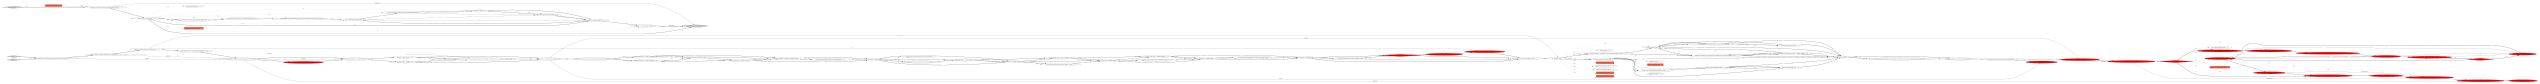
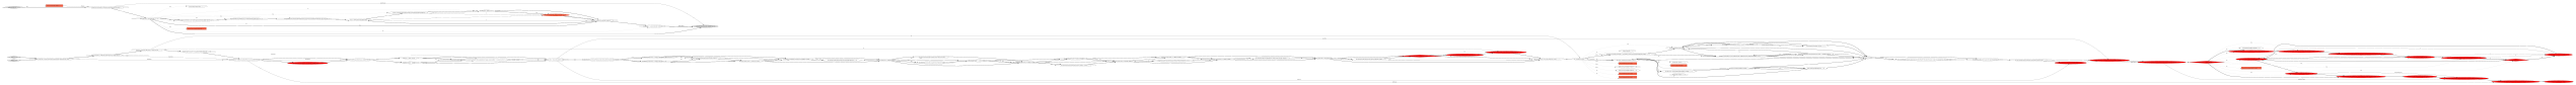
  digraph {
    fontname=Ubuntu
    rankdir=LR
    node [fillcolor=white fontname=Ubuntu shape=ellipse style=filled]
    edge [fontname=Ubuntu style=bold]
    n1 [label="td.totalHits != 1@@@11@@@['0', '1', '0']" shape=diamond]
    n2 [label="throw new SolrException(SolrException.ErrorCode.BAD_REQUEST,\"Error completing MLT request. Could not fetch \" + \"document with id (\" + uniqueValue + \"(\")@@@11@@@['1', '1', '0']"]
    n3 [label="ScoreDoc(( scoreDocs = td.scoreDocs@@@12@@@['1', '1', '0']"]
    n4 [label="MoreLikeThis mlt = new MoreLikeThis(req.getSearcher().getIndexReader())@@@13@@@['1', '1', '0']"]
    n5 [fillcolor=red label="Query rawMLTQuery = mlt.like(scoreDocs(0(.doc)@@@51@@@['0', '1', '0']"]
    n6 [fillcolor=red label="return mlt.like(scoreDocs(0(.doc)@@@46@@@['1', '0', '0']"]
    n7 [fillcolor=red label="newQ.add(q,clause.getOccur())@@@63@@@['0', '1', '0']"]
    n8 [fillcolor=red label="Query q = clause.getQuery()@@@58@@@['0', '1', '0']"]
    n9 [fillcolor=red label="boostedMLTQuery = newQ.build()@@@65@@@['0', '1', '0']"]
    n10 [fillcolor=red label="Float b = boostFields.get(((TermQuery)q).getTerm().field())@@@59@@@['0', '1', '0']"]
    n11 [fillcolor=red label="q = new BoostQuery(q,b)@@@61@@@['0', '1', '0']"]
    n12 [fillcolor=red label="BooleanQuery.Builder realMLTQuery = new BooleanQuery.Builder()@@@67@@@['0', '1', '0']"]
    n13 [fillcolor=red label="realMLTQuery.add(boostedMLTQuery,BooleanClause.Occur.MUST)@@@69@@@['0', '1', '0']"]
    n14 [fillcolor=tomato label="BooleanClause clause@@@57@@@['0', '1', '0']" shape=box]
    n15 [fillcolor=red label="realMLTQuery.add(docIdQuery,BooleanClause.Occur.MUST_NOT)@@@70@@@['0', '1', '0']"]
    n16 [fillcolor=red label="return realMLTQuery.build()@@@71@@@['0', '1', '0']"]
    n17 [label="strings@@@27@@@['1', '0', '0']"]
    n18 [fillcolor=red label="newQ.setDisableCoord(boostedMLTQuery.isCoordDisabled())@@@55@@@['0', '1', '0']"]
    n19 [fillcolor=red label="newQ.setMinimumNumberShouldMatch(boostedMLTQuery.getMinimumNumberShouldMatch())@@@56@@@['0', '1', '0']"]
    n20 [label="BooleanQuery.Builder newQ = new BooleanQuery.Builder()@@@5@@@['0', '0', '1']"]
    n21 [label="newQ.setDisableCoord(boostedQuery.isCoordDisabled())@@@6@@@['0', '0', '1']"]
    n22 [label="newQ.setMinimumNumberShouldMatch(boostedQuery.getMinimumNumberShouldMatch())@@@7@@@['0', '0', '1']"]
    n23 [fillcolor=red label="BooleanQuery.Builder newQ = new BooleanQuery.Builder()@@@54@@@['0', '1', '0']"]
-   n24 [label="q = new BoostQuery(q,b)@@@12@@@['0', '0', '1']"]
+   n24 [fillcolor=tomato label="q = new BoostQuery(q,b)@@@12@@@['0', '0', '1']"]
    n25 [label="newQ.add(q,clause.getOccur())@@@14@@@['0', '0', '1']"]
    n26 [label="Query q = clause.getQuery()@@@9@@@['0', '0', '1']"]
    n27 [label="boostedQuery = newQ.build()@@@16@@@['0', '0', '1']"]
    n28 [label="localParams.getInt(\"mintf\") != null@@@14@@@['0', '1', '0']" shape=diamond]
    n29 [label="localParams.getInt(\"mindf\") != null@@@15@@@['0', '1', '0']" shape=diamond]
    n30 [label="mlt.setMinTermFreq(localParams.getInt(\"mintf\"))@@@14@@@['1', '1', '0']"]
    n31 [label="mlt.setMinDocFreq(localParams.getInt(\"mindf\"))@@@15@@@['1', '1', '0']"]
    n32 [label="localParams.get(\"minwl\") != null@@@16@@@['1', '1', '0']" shape=diamond]
    n33 [fillcolor=red label="b != null@@@60@@@['0', '1', '0']" shape=diamond]
    n34 [label="fieldNames.get(fieldName).getType().getNumericType() == null@@@38@@@['1', '0', '0']" shape=diamond]
    n35 [label="fields.size() < 1@@@46@@@['1', '1', '0']" shape=diamond]
    n36 [label="fields.add(fieldName)@@@38@@@['1', '0', '0']"]
    n37 [label="fields.add(fieldName)@@@43@@@['1', '1', '0']"]
    n38 [label="mlt.setFieldNames(fields.toArray(new String(((())@@@49@@@['1', '1', '0']"]
    n39 [label="throw new SolrException(SolrException.ErrorCode.BAD_REQUEST,\"MoreLikeThis requires at least one similarity field: qf\")@@@47@@@['1', '1', '0']"]
    n40 [label="fieldNames.get(fieldName).indexed() && fieldNames.get(fieldName).stored()@@@43@@@['0', '1', '0']" shape=diamond]
    n41 [fillcolor=lightgray label="getBoostedQuery['0', '0', '1']" shape=diamond]
    n42 [fillcolor=tomato label="Query mltquery@@@2@@@['0', '0', '1']" shape=box]
    n43 [label="BooleanQuery boostedQuery = (BooleanQuery)mltquery@@@3@@@['0', '0', '1']"]
    n44 [fillcolor=lightgray label="return boostedQuery@@@18@@@['0', '0', '1']"]
    n45 [label="boostFields.size() > 0@@@4@@@['0', '0', '1']" shape=diamond]
    n46 [label="mlt.setMinWordLen(localParams.getInt(\"minwl\"))@@@16@@@['0', '1', '0']"]
    n47 [label="localParams.get(\"maxwl\") != null@@@17@@@['1', '1', '0']" shape=diamond]
    n48 [label="localParams.get(\"maxqt\") != null@@@17@@@['1', '0', '0']" shape=diamond]
    n49 [label="mlt.setMaxWordLen(localParams.getInt(\"maxwl\"))@@@17@@@['0', '1', '0']"]
    n50 [label="localParams.get(\"maxqt\") != null@@@18@@@['1', '1', '0']" shape=diamond]
    n51 [label="mlt.setMaxDocFreq(localParams.getInt(\"maxdf\"))@@@21@@@['1', '1', '0']"]
    n52 [label="ArrayList<String> fields = new ArrayList()@@@27@@@['1', '1', '0']"]
    n53 [fillcolor=red label="localParams.get(\"boost\") != null@@@23@@@['0', '1', '0']" shape=diamond]
    n54 [label="qf != null@@@28@@@['1', '1', '0']" shape=diamond]
    n55 [fillcolor=red label="boostFields = SolrPluginUtils.parseFieldBoosts(qf)@@@25@@@['0', '1', '0']"]
    n56 [fillcolor=red label="mlt.setBoost(localParams.getBool(\"boost\"))@@@24@@@['0', '1', '0']"]
    n57 [label="mlt.setMinDocFreq(localParams.getInt(\"mindf\"))@@@14@@@['1', '0', '0']"]
    n58 [label="mlt.setMinWordLen(localParams.getInt(\"minwl\"))@@@15@@@['1', '0', '0']"]
    n59 [label="localParams.get(\"maxwl\") != null@@@16@@@['1', '0', '0']" shape=diamond]
    n60 [label="!StringUtils.isEmpty(string)@@@33@@@['1', '1', '0']" shape=diamond]
    n61 [label="!StringUtils.isEmpty(fieldName)@@@30@@@['1', '1', '0']" shape=diamond]
    n62 [label="fields.add(string)@@@34@@@['1', '1', '0']"]
    n63 [label="String(( strings = splitList.split(fieldName)@@@31@@@['1', '1', '0']"]
    n64 [label="strings@@@32@@@['0', '1', '0']"]
    n65 [fillcolor=tomato label="String string@@@32@@@['1', '1', '0']" shape=box]
    n66 [label="localParams.get(\"maxntp\") != null@@@18@@@['1', '0', '0']" shape=diamond]
    n67 [label="localParams.get(\"maxntp\") != null@@@19@@@['1', '1', '0']" shape=diamond]
    n68 [label="mlt.setMaxQueryTerms(localParams.getInt(\"maxqt\"))@@@18@@@['0', '1', '0']"]
    n69 [fillcolor=tomato label="BooleanClause clause@@@8@@@['0', '0', '1']" shape=box]
    n70 [label="localParams.getInt(\"mintf\") != null@@@13@@@['1', '0', '0']" shape=diamond]
    n71 [fillcolor=tomato label="String fieldName@@@42@@@['1', '1', '0']" shape=box]
    n72 [label="localParams.get(\"maxdf\") != null@@@20@@@['1', '1', '0']" shape=diamond]
    n73 [label="mlt.setMaxNumTokensParsed(localParams.getInt(\"maxntp\"))@@@19@@@['0', '1', '0']"]
    n74 [label="Float b = this.boostFields.get(((TermQuery)q).getTerm().field())@@@10@@@['0', '0', '1']"]
    n75 [label="b != null@@@11@@@['0', '0', '1']" shape=diamond]
    n76 [label="boostedQuery@@@8@@@['0', '0', '1']"]
    n77 [label="fieldNames.get(fieldName).getType().getNumericType() == null@@@43@@@['0', '1', '0']" shape=diamond]
    n78 [label="fieldNames.keySet()@@@37@@@['1', '0', '0']"]
    n79 [fillcolor=red label="boostFields.size() > 0@@@53@@@['0', '1', '0']" shape=diamond]
    n80 [label="boostedMLTQuery@@@57@@@['0', '1', '0']"]
    n81 [fillcolor=red label="realMLTQuery.setDisableCoord(true)@@@68@@@['0', '1', '0']"]
    n82 [fillcolor=red label="BooleanQuery boostedMLTQuery = (BooleanQuery)rawMLTQuery@@@52@@@['0', '1', '0']"]
    n83 [label="String(( qf = localParams.getParams(\"qf\")@@@5@@@['1', '1', '0']"]
    n84 [label="SolrIndexSearcher searcher = req.getSearcher()@@@6@@@['1', '1', '0']"]
    n85 [label="Map<String,SchemaField> fieldNames = req.getSearcher().getSchema().getFields()@@@41@@@['1', '1', '0']"]
    n86 [label="fieldNames.keySet()@@@42@@@['0', '1', '0']"]
    n87 [fillcolor=tomato label="String fieldName@@@29@@@['0', '1', '0']" shape=box]
    n88 [fillcolor=tomato label="String fieldName@@@24@@@['1', '0', '0']" shape=box]
    n89 [label="qf@@@29@@@['1', '1', '0']"]
    n90 [label="Query docIdQuery = createIdQuery(defaultField,uniqueValue)@@@7@@@['1', '1', '0']"]
    n91 [fillcolor=lightgray label="parse['1', '0', '0']" shape=diamond]
    n92 [label="String defaultField = req.getSchema().getUniqueKeyField().getName()@@@3@@@['1', '1', '0']"]
    n93 [label="String uniqueValue = localParams.get(QueryParsing.V)@@@4@@@['1', '1', '0']"]
    n94 [label="td.totalHits != 1@@@10@@@['1', '0', '0']" shape=diamond]
    n95 [fillcolor=red label="Map<String,Float> boostFields = new HashMap<>()@@@8@@@['0', '1', '0']"]
    n96 [label="TopDocs td = searcher.search(docIdQuery,1)@@@10@@@['1', '1', '0']"]
    n97 [label="mlt.setAnalyzer(req.getSchema().getIndexAnalyzer())@@@50@@@['1', '1', '0']"]
    n98 [fillcolor=lightgray label="parse['0', '1', '0']" shape=diamond]
    n1 -> n2
    n1 -> n2 [label=true style=dotted]
    n1 -> n3
    n2 -> n3
    n3 -> n4
    n3 -> n5 [label=scoreDocs style=solid]
    n3 -> n6 [label=scoreDocs style=solid]
    n4 -> n28
    n4 -> n70
    n5 -> n82
    n5 -> n82 [label=rawMLTQuery style=solid]
    n6 -> n5 [label=0 style=dashed]
    n7 -> n8
    n7 -> n9
    n8 -> n7 [label=q style=solid]
    n8 -> n10
    n8 -> n11 [label=q style=solid]
    n9 -> n12
    n9 -> n13 [label=boostedMLTQuery style=solid]
    n10 -> n11 [label=b style=solid]
    n10 -> n33 [label=b style=solid]
    n10 -> n33
    n11 -> n7
    n11 -> n7 [label=q style=solid]
    n12 -> n81
    n13 -> n15
    n15 -> n16
    n18 -> n19
    n19 -> n8
    n20 -> n21
    n21 -> n22
    n22 -> n26
    n23 -> n18
    n24 -> n25
    n24 -> n25 [label=q style=solid]
    n25 -> n26
    n25 -> n27
    n26 -> n24 [label=q style=solid]
    n26 -> n25 [label=q style=solid]
    n26 -> n74
    n27 -> n44 [label=boostedQuery style=solid]
    n27 -> n44
    n28 -> n29
    n28 -> n30
    n28 -> n30 [label=true style=dotted]
    n29 -> n31 [label=true style=dotted]
    n29 -> n31
    n29 -> n32
    n30 -> n29
    n30 -> n31
    n31 -> n32
    n31 -> n57
    n31 -> n57 [label=true style=dotted]
    n32 -> n46
    n32 -> n46 [label=true style=dotted]
    n32 -> n47
    n32 -> n58 [label=true style=dotted]
    n32 -> n58
    n32 -> n59
    n33 -> n7
    n33 -> n11 [label=true style=dotted]
    n33 -> n11
    n34 -> n35
    n34 -> n36 [label=true style=dotted]
    n34 -> n36
    n34 -> n37
    n35 -> n38
    n35 -> n39 [label=true style=dotted]
    n35 -> n39
    n36 -> n35
    n36 -> n37
    n37 -> n34
    n37 -> n34 [label=true style=dotted]
    n37 -> n35
    n37 -> n40
    n38 -> n97
    n39 -> n38
    n40 -> n35
    n40 -> n77
    n40 -> n77 [label=true style=dotted]
    n41 -> n42 [label=true style=dotted]
    n41 -> n43
    n42 -> n43 [label=mltquery style=solid]
    n43 -> n44 [label=boostedQuery style=solid]
    n43 -> n45
    n45 -> n20 [label=true style=dotted]
    n45 -> n20
    n45 -> n21 [label=true style=dotted]
    n45 -> n22 [label=true style=dotted]
    n45 -> n25 [label=true]
    n45 -> n26 [label=true style=dotted]
    n45 -> n27 [label=true style=dotted]
    n45 -> n44
    n45 -> n69 [label=true style=dotted]
    n45 -> n74 [label=true style=dotted]
    n45 -> n75 [label=true style=dotted]
    n45 -> n76 [label=true style=dotted]
    n46 -> n47
    n47 -> n48
    n47 -> n49
    n47 -> n49 [label=true style=dotted]
    n47 -> n50
    n48 -> n50 [label=true style=dotted]
    n48 -> n50
    n48 -> n66
    n49 -> n50
    n50 -> n66
    n50 -> n67
    n50 -> n68
    n50 -> n68 [label=true style=dotted]
    n51 -> n52
    n51 -> n53
    n52 -> n54
    n53 -> n52
    n53 -> n55 [label=true style=dotted]
    n53 -> n56
    n53 -> n56 [label=true style=dotted]
    n54 -> n37 [label=true style=dotted]
    n54 -> n40 [label=true style=dotted]
    n54 -> n61
    n54 -> n61 [label=true style=dotted]
    n54 -> n71 [label=false style=dotted]
    n54 -> n78 [label=false style=dotted]
    n54 -> n85
    n54 -> n85 [label=false style=dotted]
    n54 -> n86 [label=false style=dotted]
    n54 -> n87 [label=true style=dotted]
    n54 -> n88 [label=true style=dotted]
    n54 -> n89 [label=true style=dotted]
    n55 -> n52
    n56 -> n55
    n57 -> n32
    n58 -> n59
    n59 -> n47
    n59 -> n47 [label=true style=dotted]
    n59 -> n48
    n60 -> n35
    n60 -> n61 [style=solid]
    n60 -> n62
    n60 -> n62 [label=true style=dotted]
    n61 -> n17 [label=true style=dotted]
    n61 -> n35
    n61 -> n63
    n61 -> n63 [label=true style=dotted]
    n61 -> n64 [label=true style=dotted]
    n61 -> n65 [label=true style=dotted]
    n62 -> n35
    n62 -> n60
    n62 -> n61
    n63 -> n60
    n66 -> n67
    n66 -> n67 [label=true style=dotted]
    n66 -> n72
    n67 -> n72
    n67 -> n73 [label=true style=dotted]
    n67 -> n73
    n68 -> n67
    n70 -> n30 [label=true style=dotted]
    n70 -> n30
    n70 -> n31
    n72 -> n51 [label=true style=dotted]
    n72 -> n51
    n72 -> n52
    n72 -> n53
    n73 -> n72
    n74 -> n24 [label=b style=solid]
    n74 -> n75
    n74 -> n75 [label=b style=solid]
    n75 -> n24
    n75 -> n24 [label=true style=dotted]
    n75 -> n25
    n77 -> n35
    n77 -> n37
    n77 -> n37 [label=true style=dotted]
    n77 -> n40
    n79 -> n7 [label=true style=dotted]
    n79 -> n8 [label=true style=dotted]
    n79 -> n9 [label=true style=dotted]
    n79 -> n10 [label=true style=dotted]
    n79 -> n12
    n79 -> n14 [label=true style=dotted]
    n79 -> n18 [label=true style=dotted]
    n79 -> n19 [label=true style=dotted]
    n79 -> n23
    n79 -> n23 [label=true style=dotted]
    n79 -> n33 [label=true style=dotted]
    n79 -> n80 [label=true style=dotted]
    n81 -> n13
    n82 -> n13 [label=boostedMLTQuery style=solid]
    n82 -> n79
    n83 -> n54 [label=qf style=solid]
    n83 -> n55 [label=qf style=solid]
    n83 -> n84
    n84 -> n90
    n85 -> n37
    n85 -> n40
    n90 -> n15 [label=docIdQuery style=solid]
    n90 -> n95
    n90 -> n96
    n90 -> n96 [label=docIdQuery style=solid]
    n91 -> n92
    n92 -> n90 [label=defaultField style=solid]
    n92 -> n93
    n93 -> n2 [label=uniqueValue style=solid]
    n93 -> n83
    n93 -> n90 [label=uniqueValue style=solid]
    n94 -> n2
    n94 -> n2 [label=true style=dotted]
    n94 -> n3
    n95 -> n96
    n96 -> n1
    n96 -> n94
    n97 -> n5
    n97 -> n6
    n98 -> n92
  }
